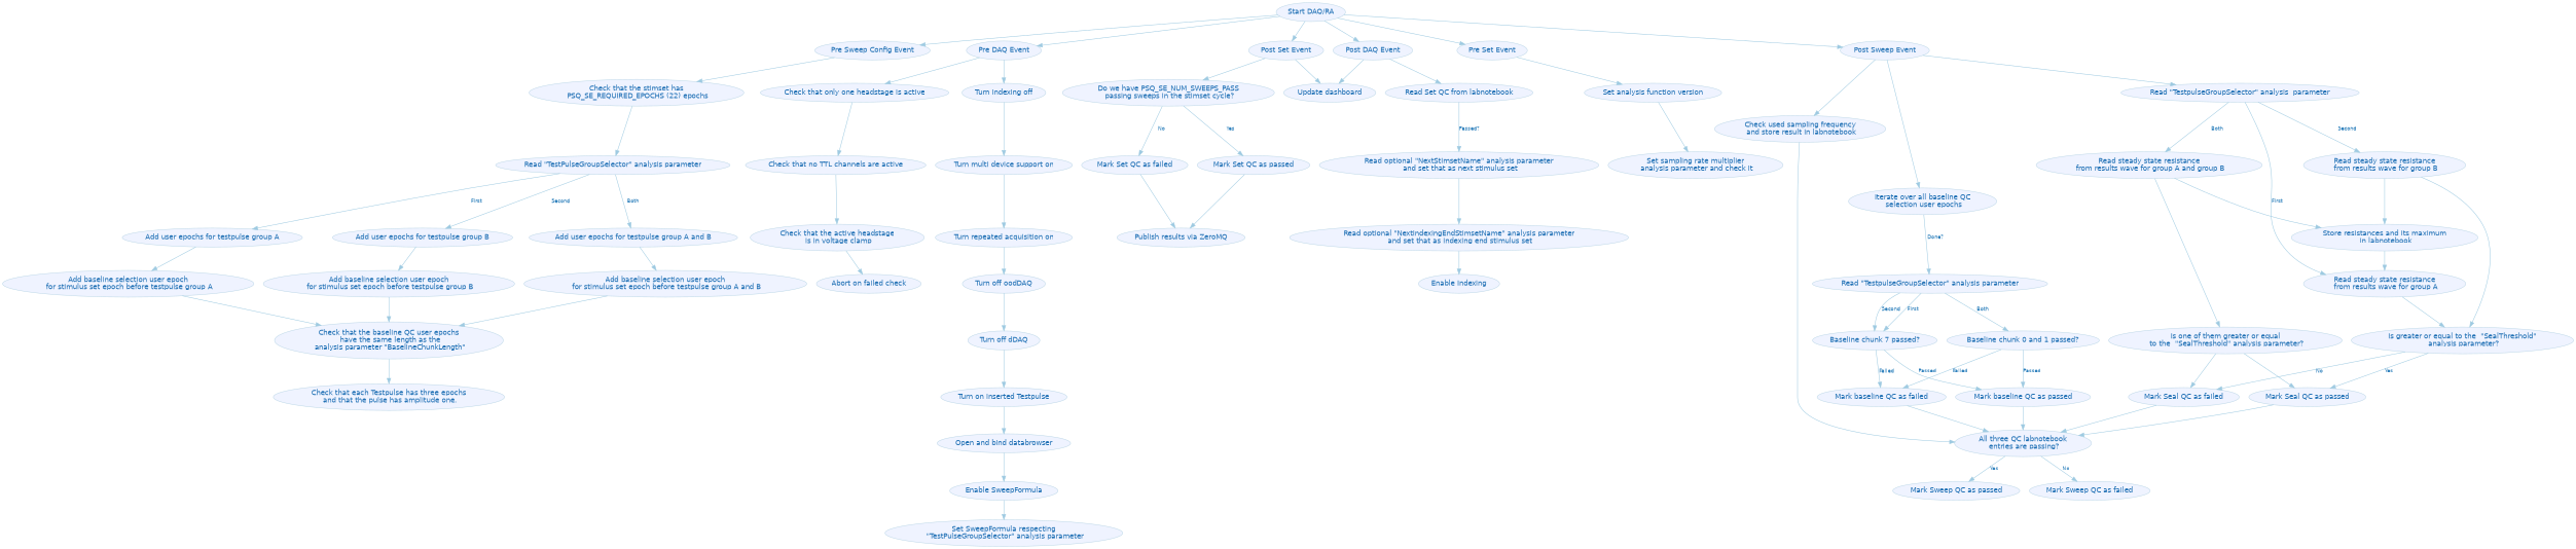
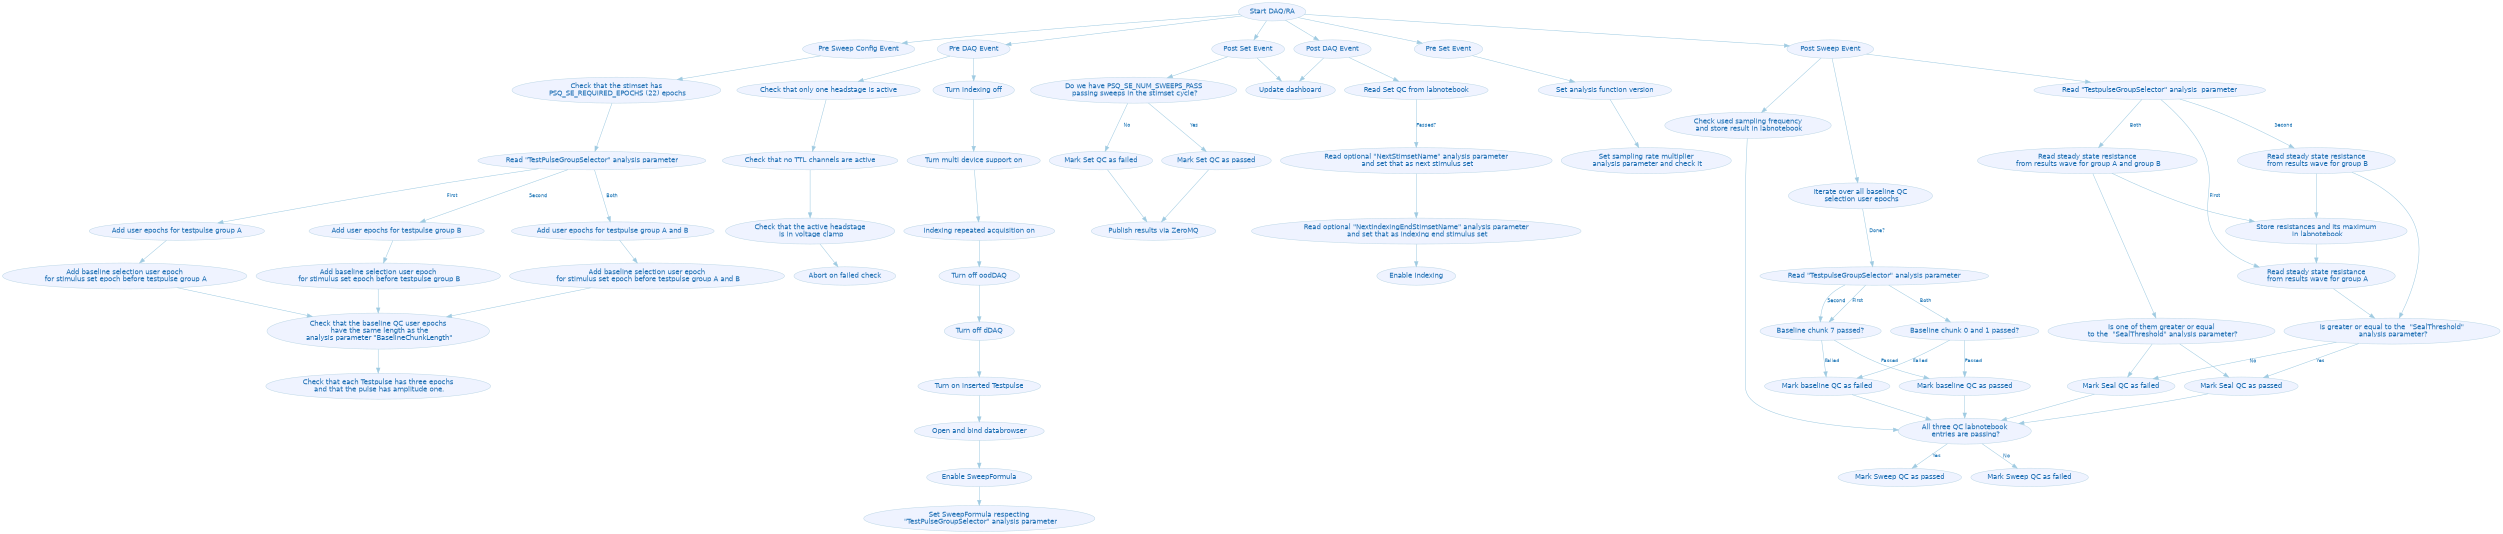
  digraph {
    color=white
    compound=true
    fontcolor=black
    fontname=Helvetica
    fontsize=14
    penwidth=0.1
    node [color="#bdd7e7" fillcolor="#eff3ff" fontcolor="#2171b5" fontname=Helvetica fontsize=13 shape=ellipse style=filled]
    edge [color="#9ecae1" fontcolor="#3182bd" fontname=Helvetica fontsize=10 style=solid]
    n1 [label="Start DAQ/RA"]
    n2 [label="Pre Sweep Config Event"]
    n3 [label="Pre DAQ Event"]
    n4 [label="Post Set Event"]
    n5 [label="Pre Set Event"]
    n6 [label="Post Sweep Event"]
    n7 [label="Post DAQ Event"]
    n8 [label="Check that the stimset has\n PSQ_SE_REQUIRED_EPOCHS (22) epochs"]
    n9 [label="Turn indexing off"]
    n10 [label="Check that only one headstage is active"]
    n11 [label="Update dashboard"]
    n12 [label="Do we have PSQ_SE_NUM_SWEEPS_PASS\n passing sweeps in the stimset cycle?"]
    n13 [label="Set analysis function version"]
    n14 [label="Iterate over all baseline QC\n selection user epochs"]
    n15 [label="Check used sampling frequency\n and store result in labnotebook"]
    n16 [label="Read \"TestpulseGroupSelector\" analysis  parameter"]
    n17 [label="Read Set QC from labnotebook"]
    n18 [label="Read \"TestPulseGroupSelector\" analysis parameter"]
    n19 [label="Turn multi device support on"]
    n20 [label="Check that no TTL channels are active"]
    n21 [label="Mark Set QC as failed"]
    n22 [label="Mark Set QC as passed"]
    n23 [label="Set sampling rate multiplier\n analysis parameter and check it"]
    n24 [label="Read \"TestpulseGroupSelector\" analysis parameter"]
    n25 [label="All three QC labnotebook\n entries are passing?"]
    n26 [label="Read steady state resistance\n from results wave for group B"]
    n27 [label="Read steady state resistance\n from results wave for group A and group B"]
    n28 [label="Read steady state resistance\n from results wave for group A"]
    n29 [label="Read optional \"NextStimsetName\" analysis parameter\n and set that as next stimulus set"]
    n30 [label="Add user epochs for testpulse group A"]
    n31 [label="Add user epochs for testpulse group B"]
    n32 [label="Add user epochs for testpulse group A and B"]
-   n33 [label="Turn repeated acquisition on"]
+   n33 [label="Indexing repeated acquisition on"]
    n34 [label="Check that the active headstage\n is in voltage clamp"]
    n35 [label="Publish results via ZeroMQ"]
    n36 [label="Baseline chunk 0 and 1 passed?"]
    n37 [label="Baseline chunk 7 passed?"]
    n38 [label="Mark Sweep QC as failed"]
    n39 [label="Mark Sweep QC as passed"]
    n40 [label="Store resistances and its maximum\n in labnotebook"]
    n41 [label="Is greater or equal to the  \"SealThreshold\"\n analysis parameter?"]
    n42 [label="Is one of them greater or equal\n to the  \"SealThreshold\" analysis parameter?"]
    n43 [label="Read optional \"NextIndexingEndStimsetName\" analysis parameter\n and set that as indexing end stimulus set"]
    n44 [label="Add baseline selection user epoch\n for stimulus set epoch before testpulse group A"]
    n45 [label="Add baseline selection user epoch\n for stimulus set epoch before testpulse group B"]
    n46 [label="Add baseline selection user epoch\n for stimulus set epoch before testpulse group A and B"]
    n47 [label="Turn off oodDAQ"]
    n48 [label="Abort on failed check"]
    n49 [label="Mark baseline QC as passed"]
    n50 [label="Mark baseline QC as failed"]
    n51 [label="Mark Seal QC as passed"]
    n52 [label="Mark Seal QC as failed"]
    n53 [label="Enable Indexing"]
    n54 [label="Check that the baseline QC user epochs\n have the same length as the\n analysis parameter \"BaselineChunkLength\""]
    n55 [label="Turn off dDAQ"]
    n56 [label="Check that each Testpulse has three epochs\n and that the pulse has amplitude one."]
    n57 [label="Turn on inserted Testpulse"]
    n58 [label="Open and bind databrowser"]
    n59 [label="Enable SweepFormula"]
    n60 [label="Set SweepFormula respecting\n \"TestPulseGroupSelector\" analysis parameter"]
    n1 -> n2
    n1 -> n3
    n1 -> n4
    n1 -> n5
    n1 -> n6
    n1 -> n7
    n2 -> n8
    n3 -> n9
    n3 -> n10
    n4 -> n11
    n4 -> n12
    n5 -> n13
    n6 -> n14
    n6 -> n15
    n6 -> n16
    n7 -> n11
    n7 -> n17
    n8 -> n18
    n9 -> n19
    n10 -> n20
    n12 -> n21 [label=No]
    n12 -> n22 [label=Yes]
    n13 -> n23
    n14 -> n24 [label="Done?"]
    n15 -> n25
    n16 -> n26 [label=Second]
    n16 -> n27 [label=Both]
    n16 -> n28 [label=First]
    n17 -> n29 [label="Passed?"]
    n18 -> n30 [label=First]
    n18 -> n31 [label=Second]
    n18 -> n32 [label=Both]
    n19 -> n33
    n20 -> n34
    n21 -> n35
    n22 -> n35
    n24 -> n36 [label=Both]
    n24 -> n37 [label=First]
    n24 -> n37 [label=Second]
    n25 -> n38 [label=No]
    n25 -> n39 [label=Yes]
    n26 -> n40
    n26 -> n41
    n27 -> n40
    n27 -> n42
    n28 -> n41
    n29 -> n43
    n30 -> n44
    n31 -> n45
    n32 -> n46
    n33 -> n47
    n34 -> n48
    n36 -> n49 [label=Passed]
    n36 -> n50 [label=Failed]
    n37 -> n49 [label=Passed]
    n37 -> n50 [label=Failed]
    n40 -> n28
    n41 -> n51 [label=Yes]
    n41 -> n52 [label=No]
    n42 -> n51
    n42 -> n52
    n43 -> n53
    n44 -> n54
    n45 -> n54
    n46 -> n54
    n47 -> n55
    n49 -> n25
    n50 -> n25
    n51 -> n25
    n52 -> n25
    n54 -> n56
    n55 -> n57
    n57 -> n58
    n58 -> n59
    n59 -> n60
  }
